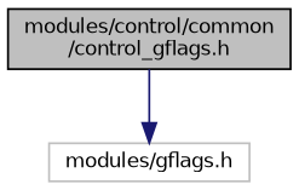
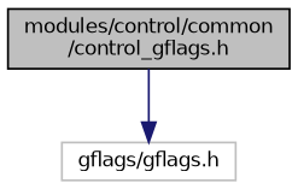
  digraph {
    node [fontname=Helvetica fontsize=10 shape=record style=filled]
    n1 [color=black fillcolor=grey75 fontcolor=black height=0.2 label="modules/control/common\l/control_gflags.h" width=0.4]
-   n2 [color=grey75 fillcolor=white height=0.2 label="modules/gflags.h" width=0.4]
+   n2 [color=grey75 fillcolor=white height=0.2 label="gflags/gflags.h" width=0.4]
    n1 -> n2 [color=midnightblue fontname=Helvetica fontsize=10 labelfontname=Helvetica labelfontsize=10 style=solid]
  }
